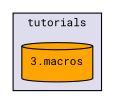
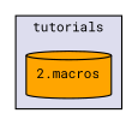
  digraph {
    compound=true
    rankdir=LR
    fontname="Roboto Mono"
-   n1 [fillcolor=orange fontname="Roboto Mono" fontsize=10 label="3.macros" pencolor=black shape=cylinder style=filled]
+   n1 [fillcolor=orange fontname="Roboto Mono" fontsize=10 label="2.macros" pencolor=black shape=cylinder style=filled]
    subgraph cluster_1 {
      bgcolor="#ddddee"
      fontsize=10
      label=tutorials
      pencolor=black
      n1
    }
  }
